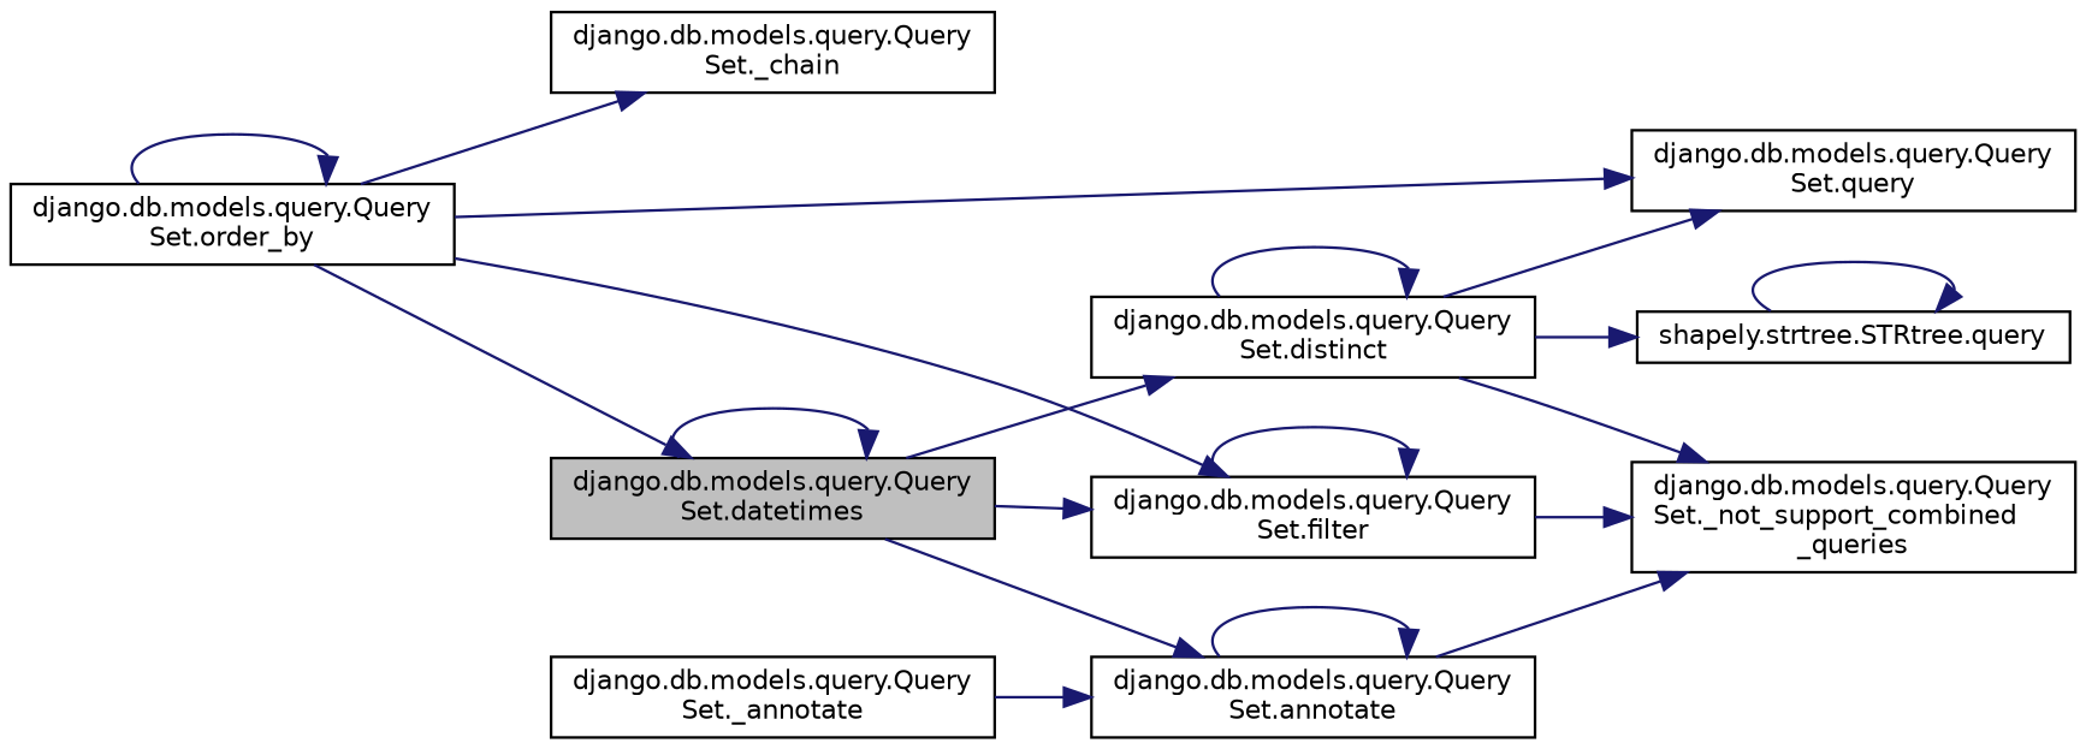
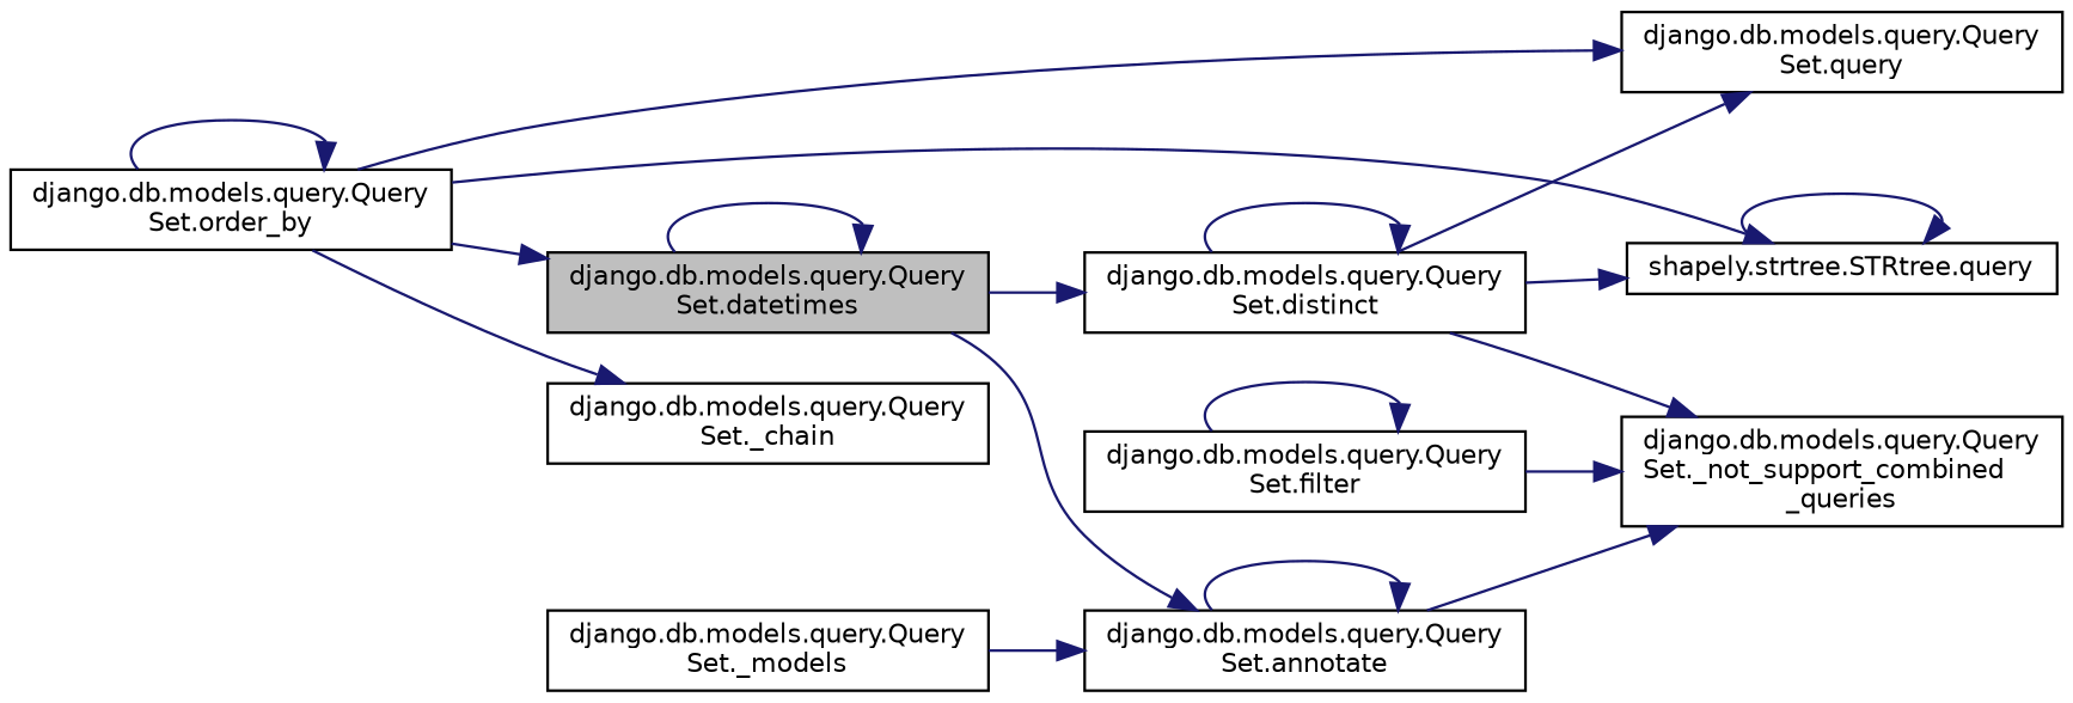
  digraph {
    rankdir=LR
    node [color=black fillcolor=white fontname=Helvetica fontsize=10 shape=record style=filled]
    edge [color=midnightblue fontname=Helvetica fontsize=10 labelfontname=Helvetica labelfontsize=10 style=solid]
    n1 [fillcolor=grey75 fontcolor=black height=0.2 label="django.db.models.query.Query\lSet.datetimes" width=0.4]
    n2 [height=0.2 label="django.db.models.query.Query\lSet.annotate" width=0.4]
    n3 [height=0.2 label="django.db.models.query.Query\lSet.distinct" width=0.4]
    n4 [height=0.2 label="django.db.models.query.Query\lSet.filter" width=0.4]
    n5 [height=0.2 label="django.db.models.query.Query\lSet._not_support_combined\l_queries" width=0.4]
    n6 [height=0.2 label="django.db.models.query.Query\lSet.query" width=0.4]
    n7 [height=0.2 label="shapely.strtree.STRtree.query" width=0.4]
    n8 [height=0.2 label="django.db.models.query.Query\lSet.order_by" width=0.4]
    n9 [height=0.2 label="django.db.models.query.Query\lSet._chain" width=0.4]
-   n10 [height=0.2 label="django.db.models.query.Query\lSet._annotate" width=0.4]
+   n10 [height=0.2 label="django.db.models.query.Query\lSet._models" width=0.4]
    n1 -> n1
    n1 -> n2
    n1 -> n3
-   n1 -> n4
    n2 -> n2
    n2 -> n5
    n3 -> n3
    n3 -> n5
    n3 -> n6
    n3 -> n7
    n4 -> n4
    n4 -> n5
    n7 -> n7
    n8 -> n1
    n8 -> n6
-   n8 -> n4
+   n8 -> n7
    n8 -> n8
    n8 -> n9
    n10 -> n2
  }
